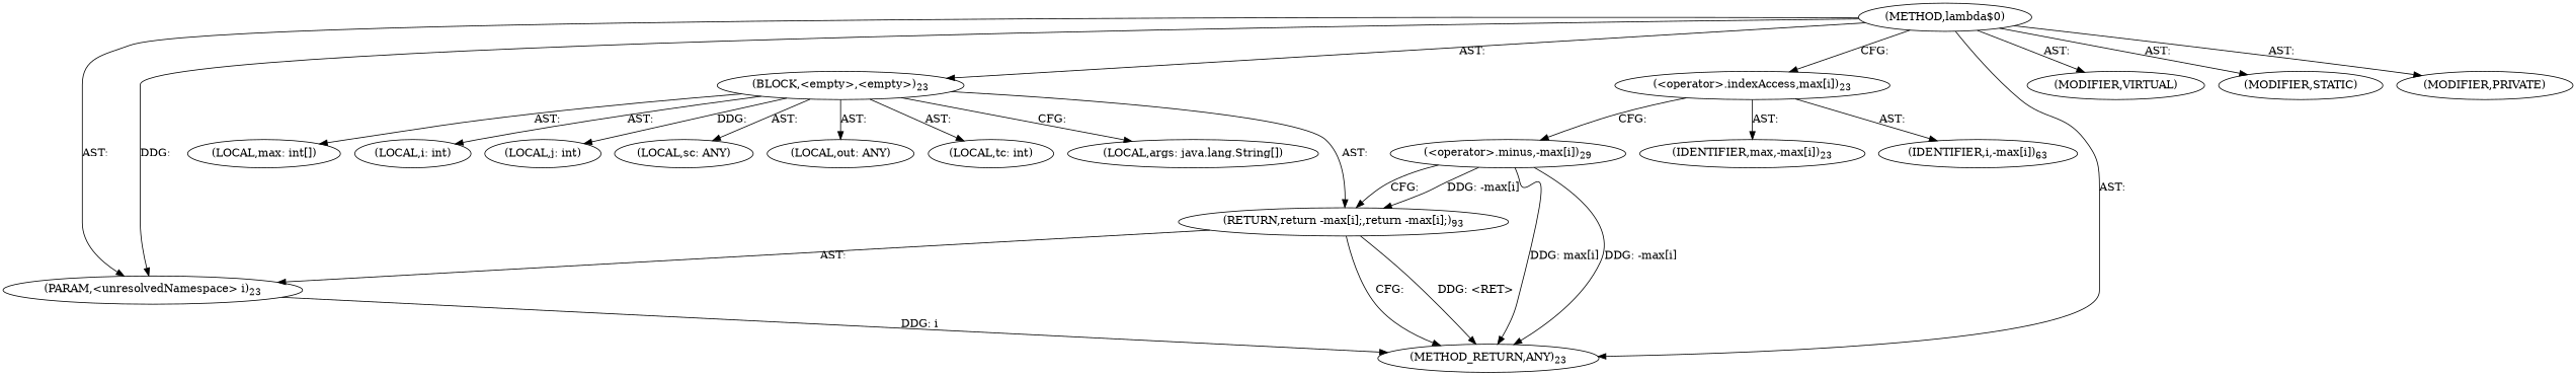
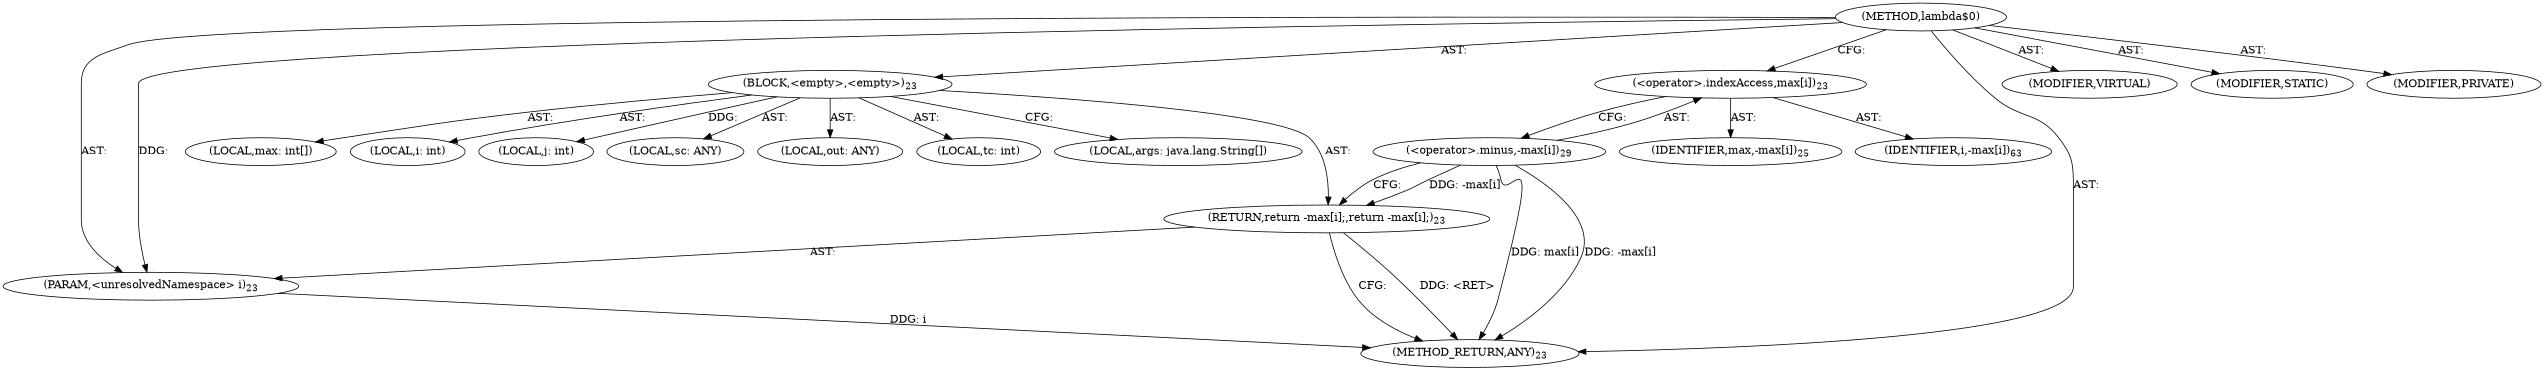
  digraph {
    n1 [label=<(METHOD,lambda$0)>]
    n2 [label=<(PARAM,&lt;unresolvedNamespace&gt; i)<SUB>23</SUB>>]
    n3 [label=<(BLOCK,&lt;empty&gt;,&lt;empty&gt;)<SUB>23</SUB>>]
    n4 [label=<(&lt;operator&gt;.indexAccess,max[i])<SUB>23</SUB>>]
    n5 [label=<(METHOD_RETURN,ANY)<SUB>23</SUB>>]
    n6 [label=<(MODIFIER,VIRTUAL)>]
    n7 [label=<(MODIFIER,STATIC)>]
    n8 [label=<(MODIFIER,PRIVATE)>]
    n9 [label=<(LOCAL,max: int[])>]
    n10 [label=<(LOCAL,i: int)>]
    n11 [label=<(LOCAL,j: int)>]
    n12 [label=<(LOCAL,sc: ANY)>]
    n13 [label=<(LOCAL,out: ANY)>]
    n14 [label=<(LOCAL,tc: int)>]
    n15 [label=<(LOCAL,args: java.lang.String[])>]
-   n16 [label=<(RETURN,return -max[i];,return -max[i];)<SUB>93</SUB>>]
+   n16 [label=<(RETURN,return -max[i];,return -max[i];)<SUB>23</SUB>>]
    n17 [label=<(&lt;operator&gt;.minus,-max[i])<SUB>29</SUB>>]
-   n18 [label=<(IDENTIFIER,max,-max[i])<SUB>23</SUB>>]
+   n18 [label=<(IDENTIFIER,max,-max[i])<SUB>25</SUB>>]
    n19 [label=<(IDENTIFIER,i,-max[i])<SUB>63</SUB>>]
    n1 -> n2 [label="AST: "]
    n1 -> n2 [label="DDG: "]
    n1 -> n3 [label="AST: "]
    n1 -> n4 [label="CFG: "]
    n1 -> n5 [label="AST: "]
    n1 -> n6 [label="AST: "]
    n1 -> n7 [label="AST: "]
    n1 -> n8 [label="AST: "]
    n2 -> n5 [label="DDG: i"]
    n3 -> n9 [label="AST: "]
    n3 -> n10 [label="AST: "]
    n3 -> n11 [label="DDG: "]
    n3 -> n12 [label="AST: "]
    n3 -> n13 [label="AST: "]
    n3 -> n14 [label="AST: "]
    n3 -> n15 [label="CFG: "]
    n3 -> n16 [label="AST: "]
    n4 -> n17 [label="CFG: "]
    n4 -> n18 [label="AST: "]
    n4 -> n19 [label="AST: "]
    n16 -> n2 [label="AST: "]
    n16 -> n5 [label="CFG: "]
    n16 -> n5 [label="DDG: &lt;RET&gt;"]
+   n17 -> n4 [label="AST: "]
    n17 -> n5 [label="DDG: max[i]"]
    n17 -> n5 [label="DDG: -max[i]"]
    n17 -> n16 [label="CFG: "]
    n17 -> n16 [label="DDG: -max[i]"]
  }
